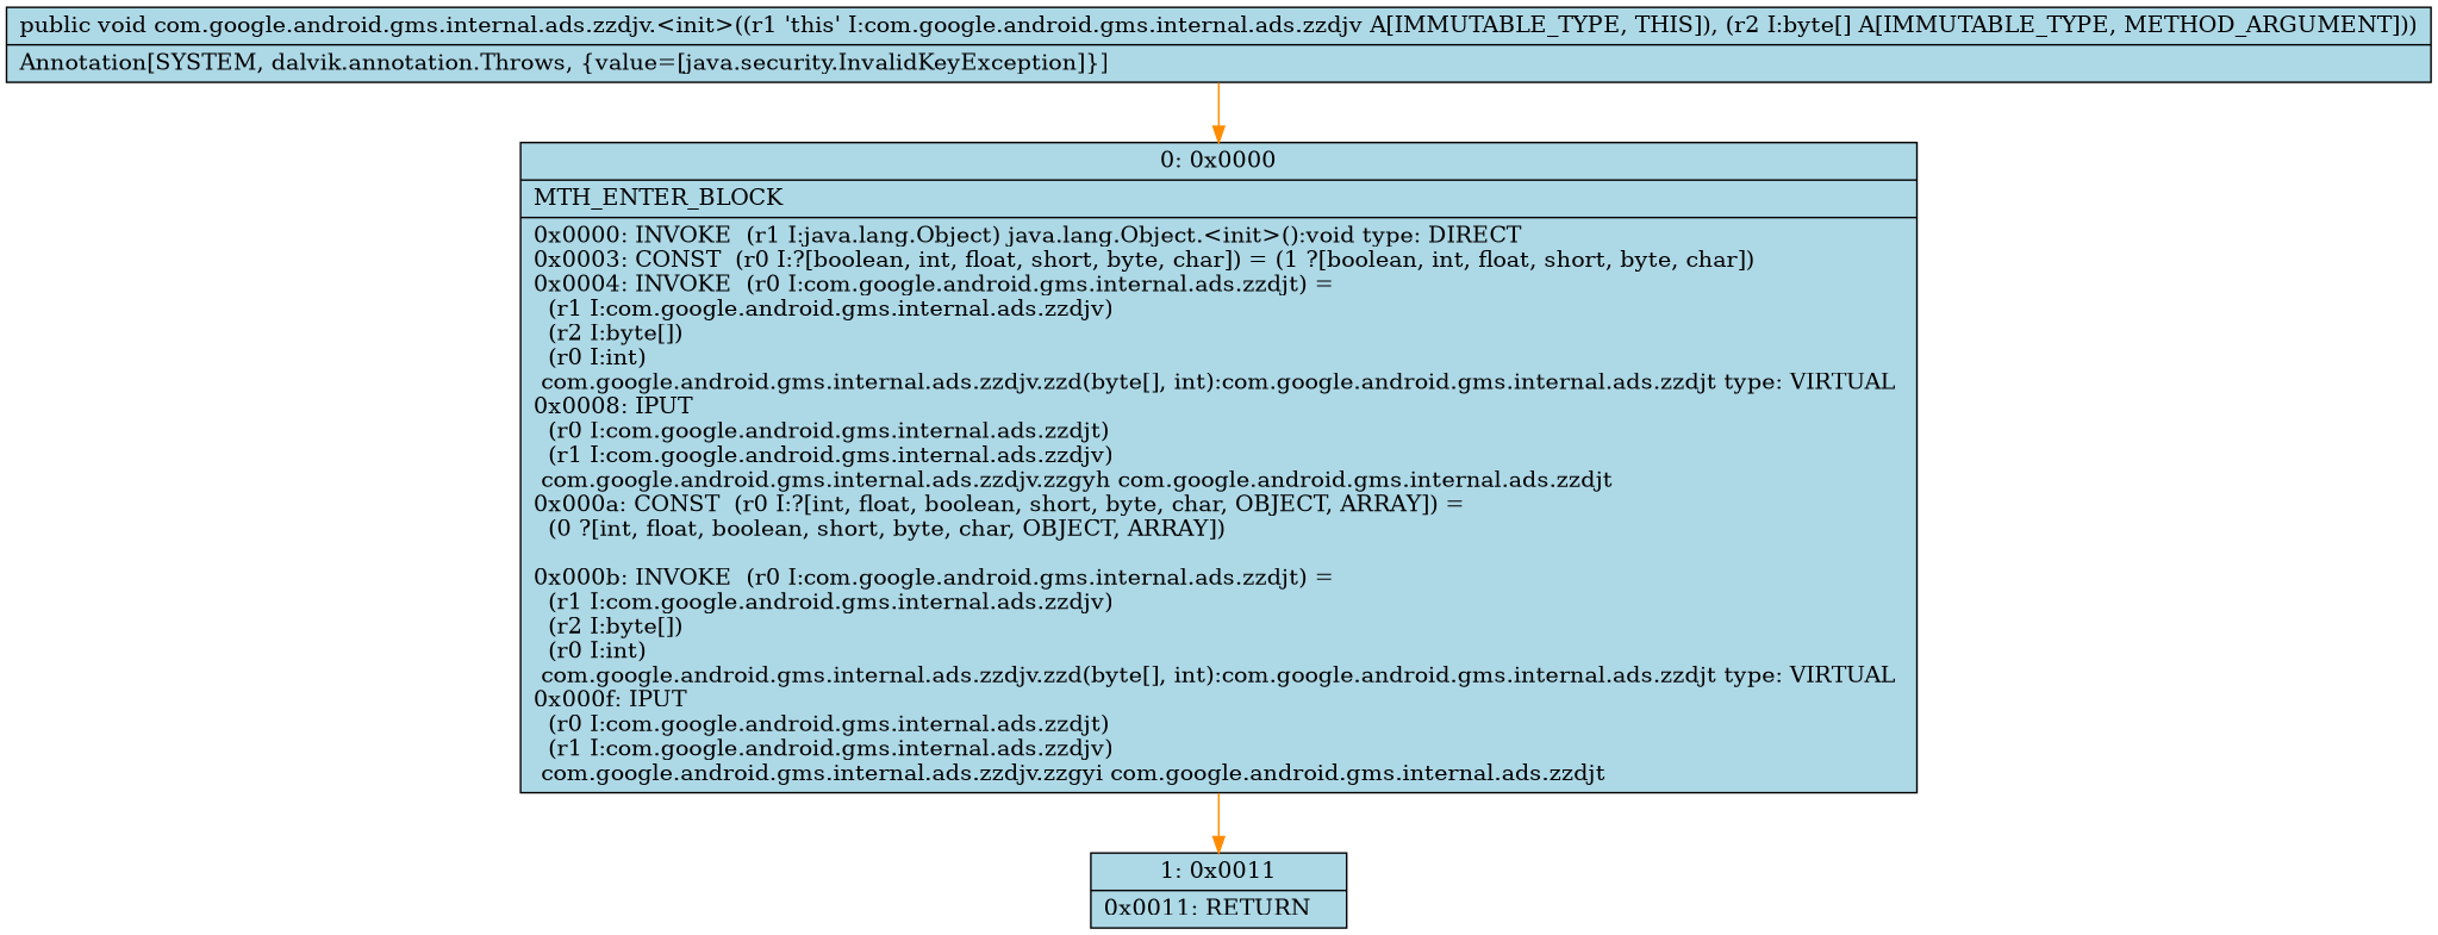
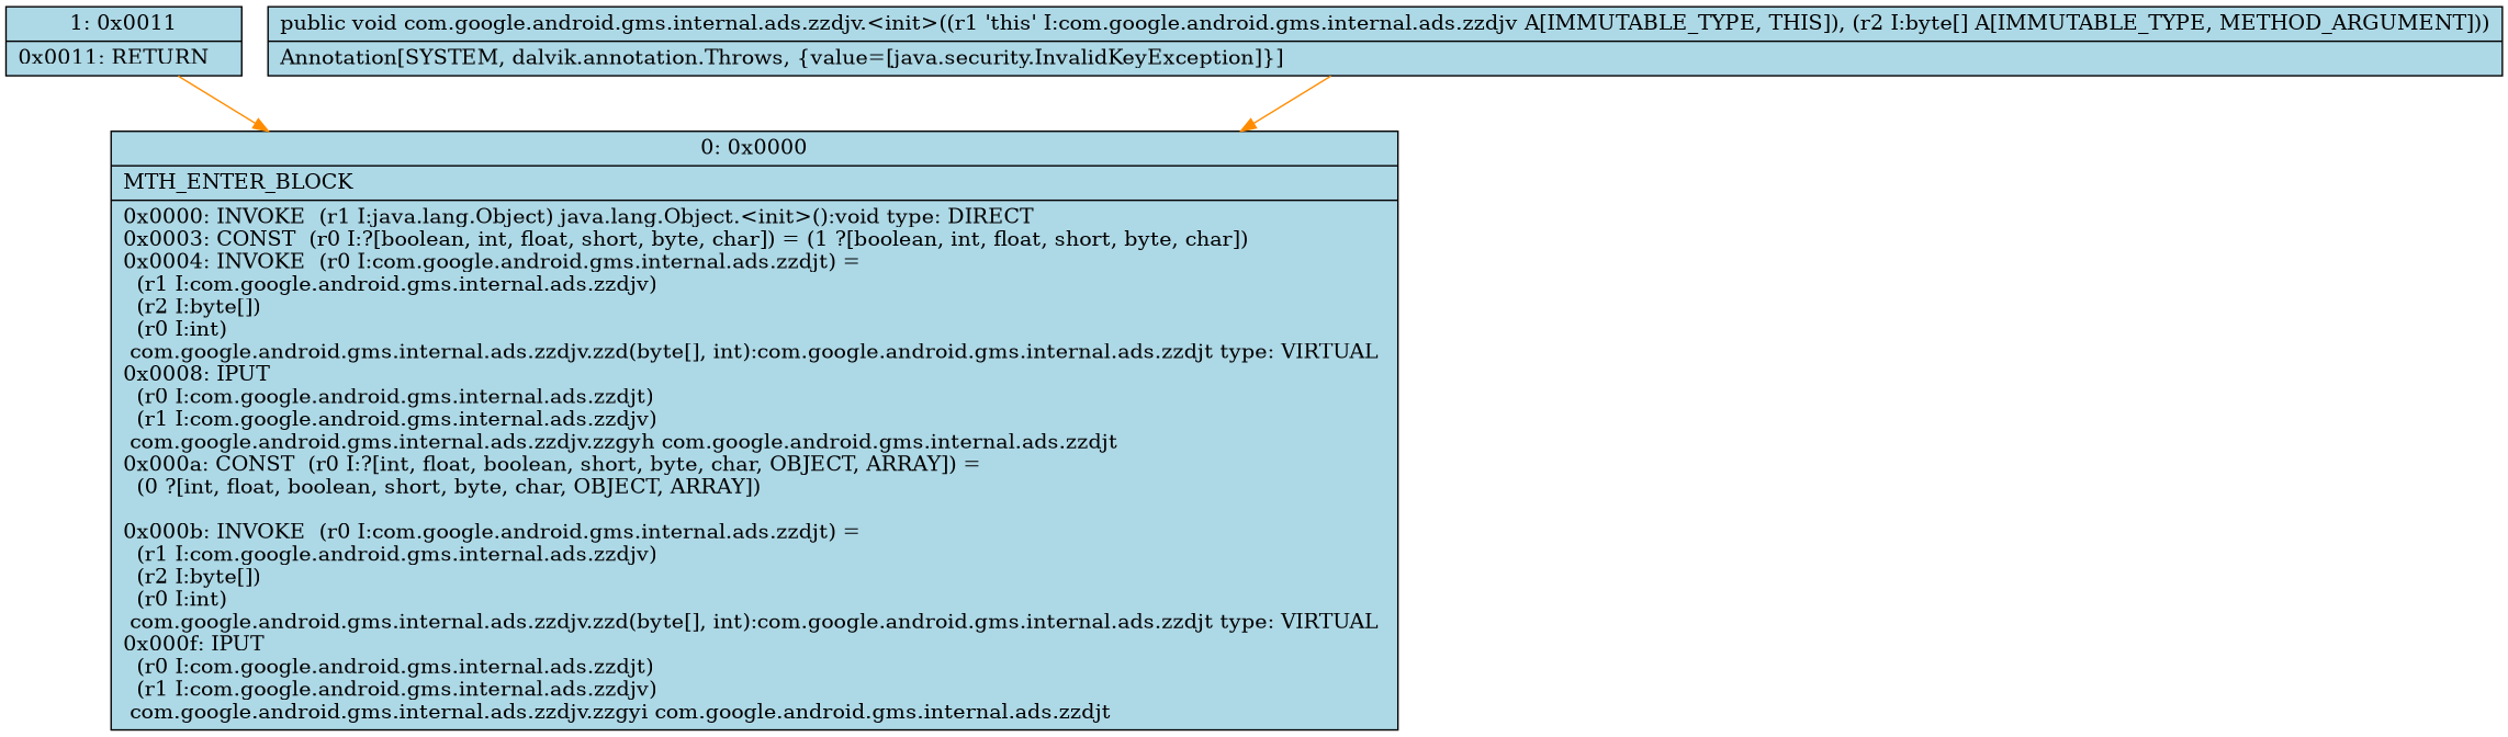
  digraph {
    node [shape=record style=filled fillcolor=lightblue]
    edge [color=darkorange]
    n1 [label="{0\:\ 0x0000|MTH_ENTER_BLOCK\l|0x0000: INVOKE  (r1 I:java.lang.Object) java.lang.Object.\<init\>():void type: DIRECT \l0x0003: CONST  (r0 I:?[boolean, int, float, short, byte, char]) = (1 ?[boolean, int, float, short, byte, char]) \l0x0004: INVOKE  (r0 I:com.google.android.gms.internal.ads.zzdjt) = \l  (r1 I:com.google.android.gms.internal.ads.zzdjv)\l  (r2 I:byte[])\l  (r0 I:int)\l com.google.android.gms.internal.ads.zzdjv.zzd(byte[], int):com.google.android.gms.internal.ads.zzdjt type: VIRTUAL \l0x0008: IPUT  \l  (r0 I:com.google.android.gms.internal.ads.zzdjt)\l  (r1 I:com.google.android.gms.internal.ads.zzdjv)\l com.google.android.gms.internal.ads.zzdjv.zzgyh com.google.android.gms.internal.ads.zzdjt \l0x000a: CONST  (r0 I:?[int, float, boolean, short, byte, char, OBJECT, ARRAY]) = \l  (0 ?[int, float, boolean, short, byte, char, OBJECT, ARRAY])\l \l0x000b: INVOKE  (r0 I:com.google.android.gms.internal.ads.zzdjt) = \l  (r1 I:com.google.android.gms.internal.ads.zzdjv)\l  (r2 I:byte[])\l  (r0 I:int)\l com.google.android.gms.internal.ads.zzdjv.zzd(byte[], int):com.google.android.gms.internal.ads.zzdjt type: VIRTUAL \l0x000f: IPUT  \l  (r0 I:com.google.android.gms.internal.ads.zzdjt)\l  (r1 I:com.google.android.gms.internal.ads.zzdjv)\l com.google.android.gms.internal.ads.zzdjv.zzgyi com.google.android.gms.internal.ads.zzdjt \l}"]
    n2 [label="{1\:\ 0x0011|0x0011: RETURN   \l}"]
    n3 [label="{public void com.google.android.gms.internal.ads.zzdjv.\<init\>((r1 'this' I:com.google.android.gms.internal.ads.zzdjv A[IMMUTABLE_TYPE, THIS]), (r2 I:byte[] A[IMMUTABLE_TYPE, METHOD_ARGUMENT]))  | Annotation[SYSTEM, dalvik.annotation.Throws, \{value=[java.security.InvalidKeyException]\}]\l}"]
-   n1 -> n2
+   n2 -> n1
    n3 -> n1
  }
